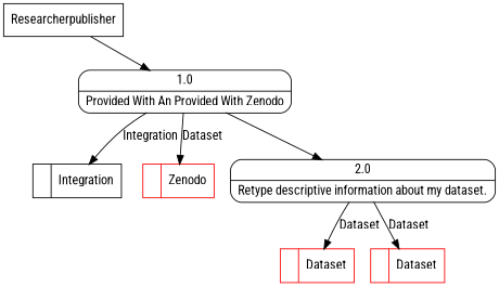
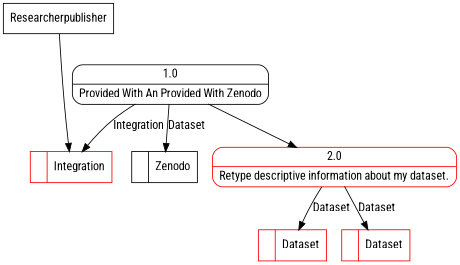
  digraph {
    fontname="Roboto Condensed"
    node [fontname="Roboto Condensed" shape=record]
    edge [fontname="Roboto Condensed"]
-   n1 [label="<f0>  |<f1> Zenodo " color=red]
-   n2 [label="<f0>  |<f1> Integration "]
+   n1 [label="<f0>  |<f1> Zenodo "]
+   n2 [label="<f0>  |<f1> Integration " color=red]
    n3 [label=Researcherpublisher shape=box]
    n4 [label="{<f0> 1.0|<f1> Provided With An Provided With Zenodo }" shape=Mrecord]
-   n5 [label="{<f0> 2.0|<f1> Retype descriptive information about my dataset. }" shape=Mrecord]
+   n5 [label="{<f0> 2.0|<f1> Retype descriptive information about my dataset. }" shape=Mrecord color=red]
    n6 [color=red label="<f0>  |<f1> Dataset "]
    n7 [color=red label="<f0>  |<f1> Dataset "]
-   n3 -> n4
+   n3 -> n2
    n4 -> n1 [label=Dataset]
    n4 -> n2 [label=Integration]
    n4 -> n5
    n5 -> n6 [label=Dataset]
    n5 -> n7 [label=Dataset]
  }
